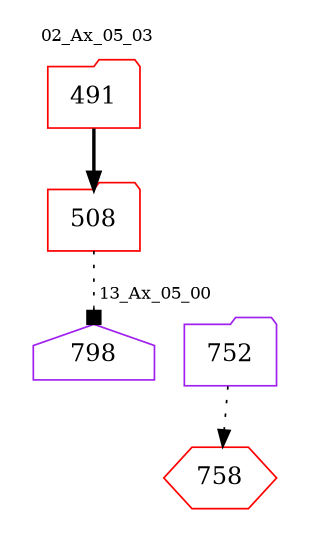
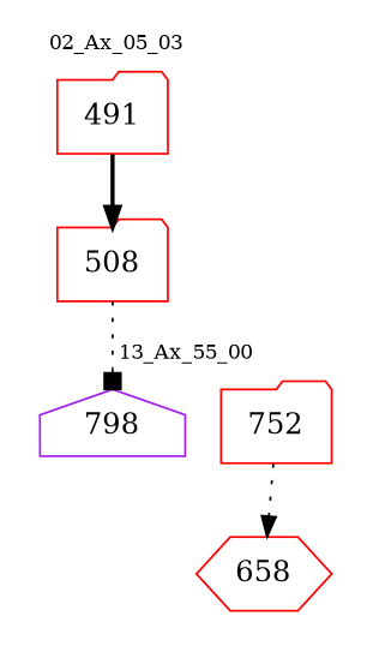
  digraph {
    node [color=red shape=folder]
    edge [arrowhead=normal color=black style=dotted]
    n1 [label=491]
    n2 [label=508]
-   n3 [color=purple label=752]
+   n3 [label=752]
    n4 [color=purple label=798 shape=house]
-   n5 [label=758 shape=hexagon]
+   n5 [label=658 shape=hexagon]
    subgraph cluster_1 {
      color=white
      fontsize=10
      label="02_Ax_05_03"
      n1
      n2
    }
    subgraph cluster_2 {
      color=white
      fontsize=10
-     label="13_Ax_05_00"
+     label="13_Ax_55_00"
      n3
      n4
      n5
    }
    n1 -> n2 [style=bold]
    n2 -> n4 [arrowhead=box]
    n3 -> n5
  }
